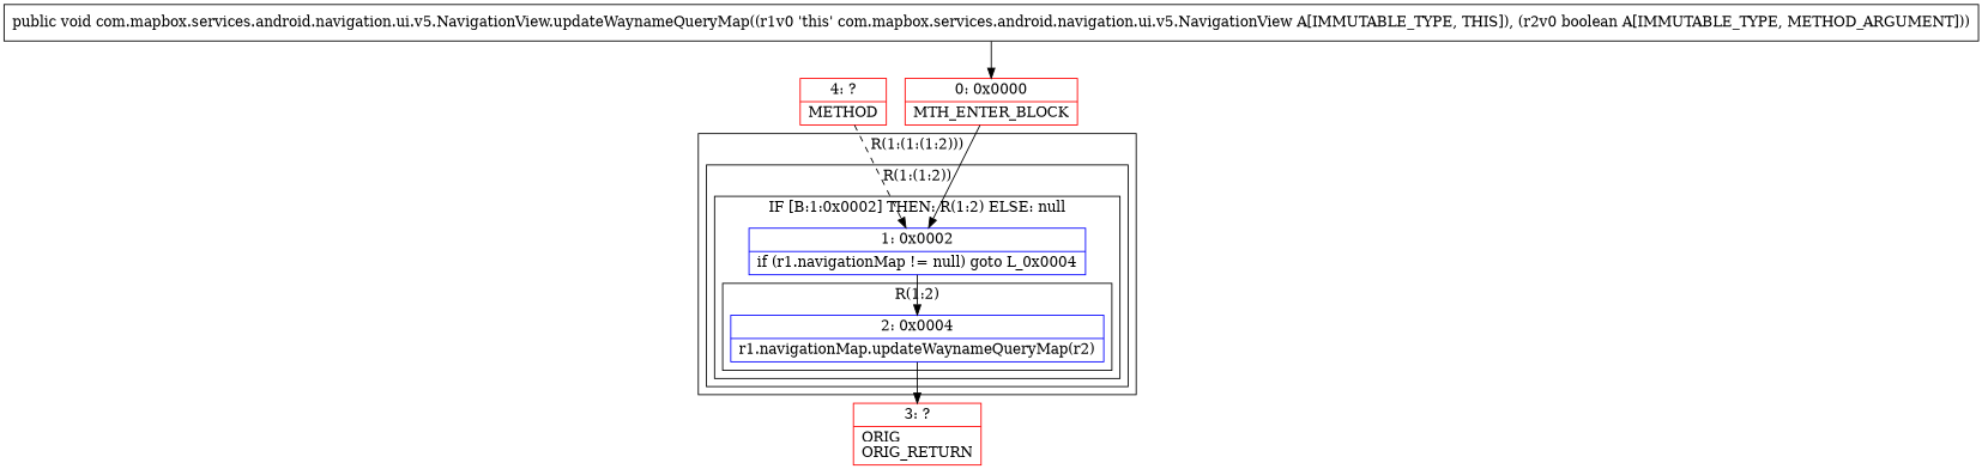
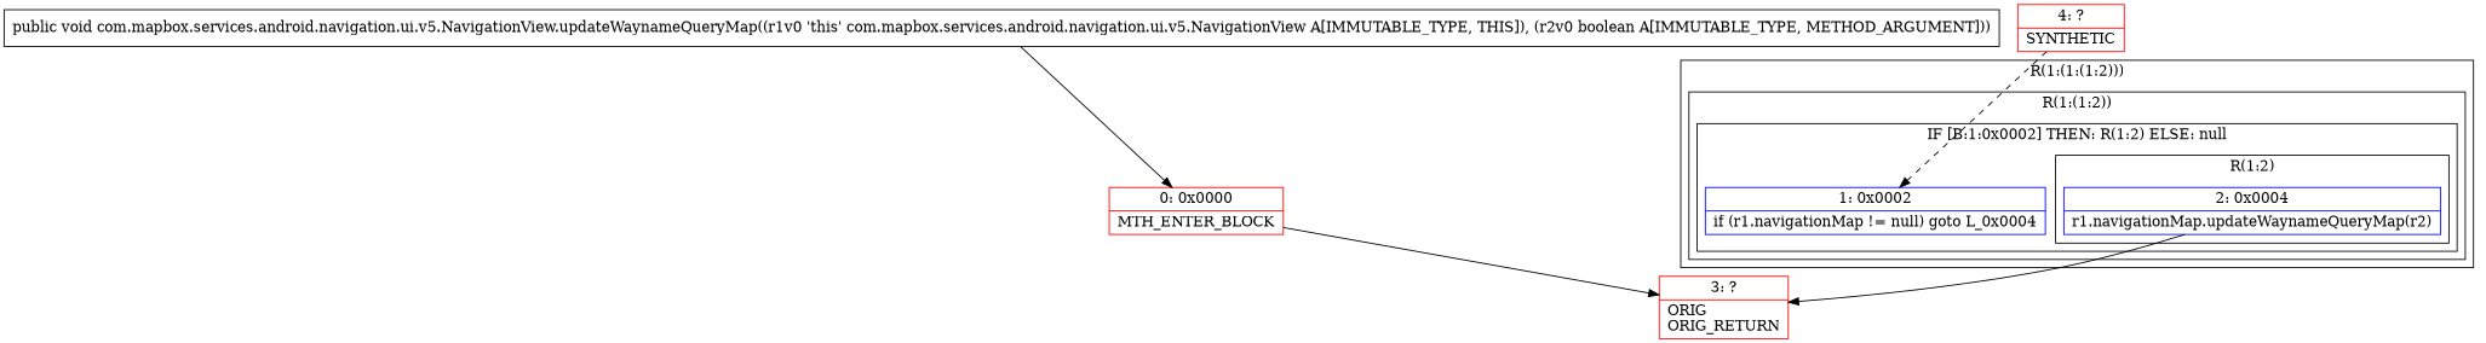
  digraph {
    node [color=red shape=record]
    n1 [color=blue label="{2\:\ 0x0004|r1.navigationMap.updateWaynameQueryMap(r2)\l}"]
    n2 [color=blue label="{1\:\ 0x0002|if (r1.navigationMap != null) goto L_0x0004\l}"]
    n3 [label="{3\:\ ?|ORIG\lORIG_RETURN\l}"]
-   n4 [label="{4\:\ ?|METHOD\l}"]
+   n4 [label="{4\:\ ?|SYNTHETIC\l}"]
    n5 [label="{0\:\ 0x0000|MTH_ENTER_BLOCK\l}"]
    n6 [label="{public void com.mapbox.services.android.navigation.ui.v5.NavigationView.updateWaynameQueryMap((r1v0 'this' com.mapbox.services.android.navigation.ui.v5.NavigationView A[IMMUTABLE_TYPE, THIS]), (r2v0 boolean A[IMMUTABLE_TYPE, METHOD_ARGUMENT])) }" color=""]
    subgraph cluster_1 {
      label="R(1:(1:(1:2)))"
      subgraph cluster_2 {
        label="R(1:(1:2))"
        subgraph cluster_3 {
          label="IF [B:1:0x0002] THEN: R(1:2) ELSE: null"
          n2
          subgraph cluster_4 {
            label="R(1:2)"
            n1
          }
        }
      }
    }
    n1 -> n3
-   n2 -> n1
    n4 -> n2 [style=dashed]
-   n5 -> n2
+   n5 -> n3
    n6 -> n5
  }
